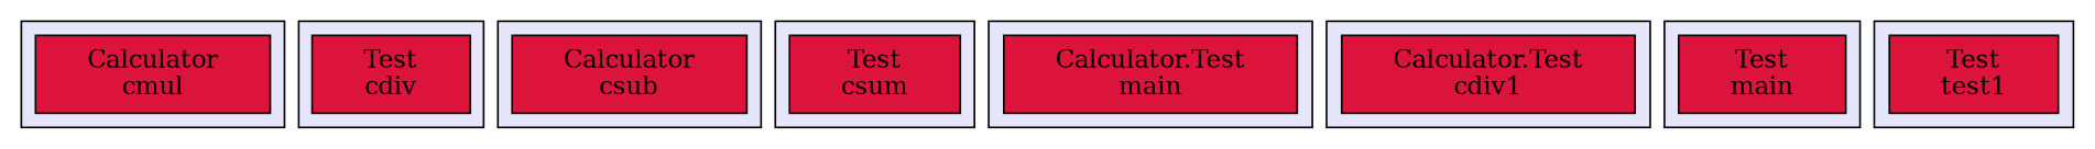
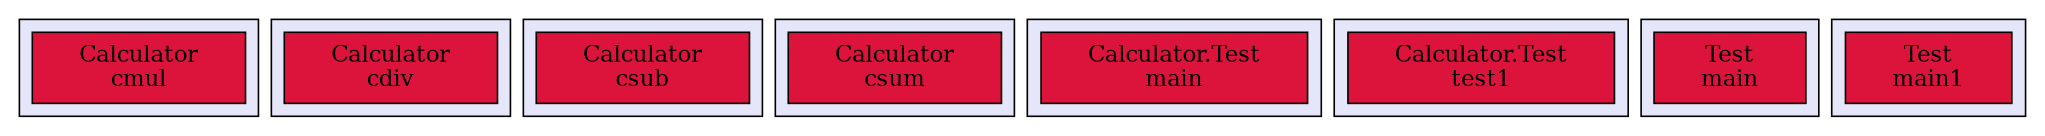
  digraph {
    node [fillcolor=crimson margin="0.4,0.1" shape=box style="filled,solid"]
    n1 [label="Calculator\ncmul"]
-   n2 [label="Test\ncdiv"]
+   n2 [label="Calculator\ncdiv"]
    n3 [label="Calculator\ncsub"]
-   n4 [label="Test\ncsum"]
+   n4 [label="Calculator\ncsum"]
    n5 [label="Calculator.Test\nmain"]
-   n6 [label="Calculator.Test\ncdiv1"]
+   n6 [label="Calculator.Test\ntest1"]
    n7 [label="Test\nmain"]
-   n8 [label="Test\ntest1"]
+   n8 [label="Test\nmain1"]
    subgraph cluster_1 {
      fillcolor=lavender
      style=filled
      n1
    }
    subgraph cluster_2 {
      fillcolor=lavender
      style=filled
      n2
    }
    subgraph cluster_3 {
      fillcolor=lavender
      style=filled
      n3
    }
    subgraph cluster_4 {
      fillcolor=lavender
      style=filled
      n4
    }
    subgraph cluster_5 {
      fillcolor=lavender
      style=filled
      n5
    }
    subgraph cluster_6 {
      fillcolor=lavender
      style=filled
      n6
    }
    subgraph cluster_7 {
      fillcolor=lavender
      style=filled
      n7
    }
    subgraph cluster_8 {
      fillcolor=lavender
      style=filled
      n8
    }
  }
